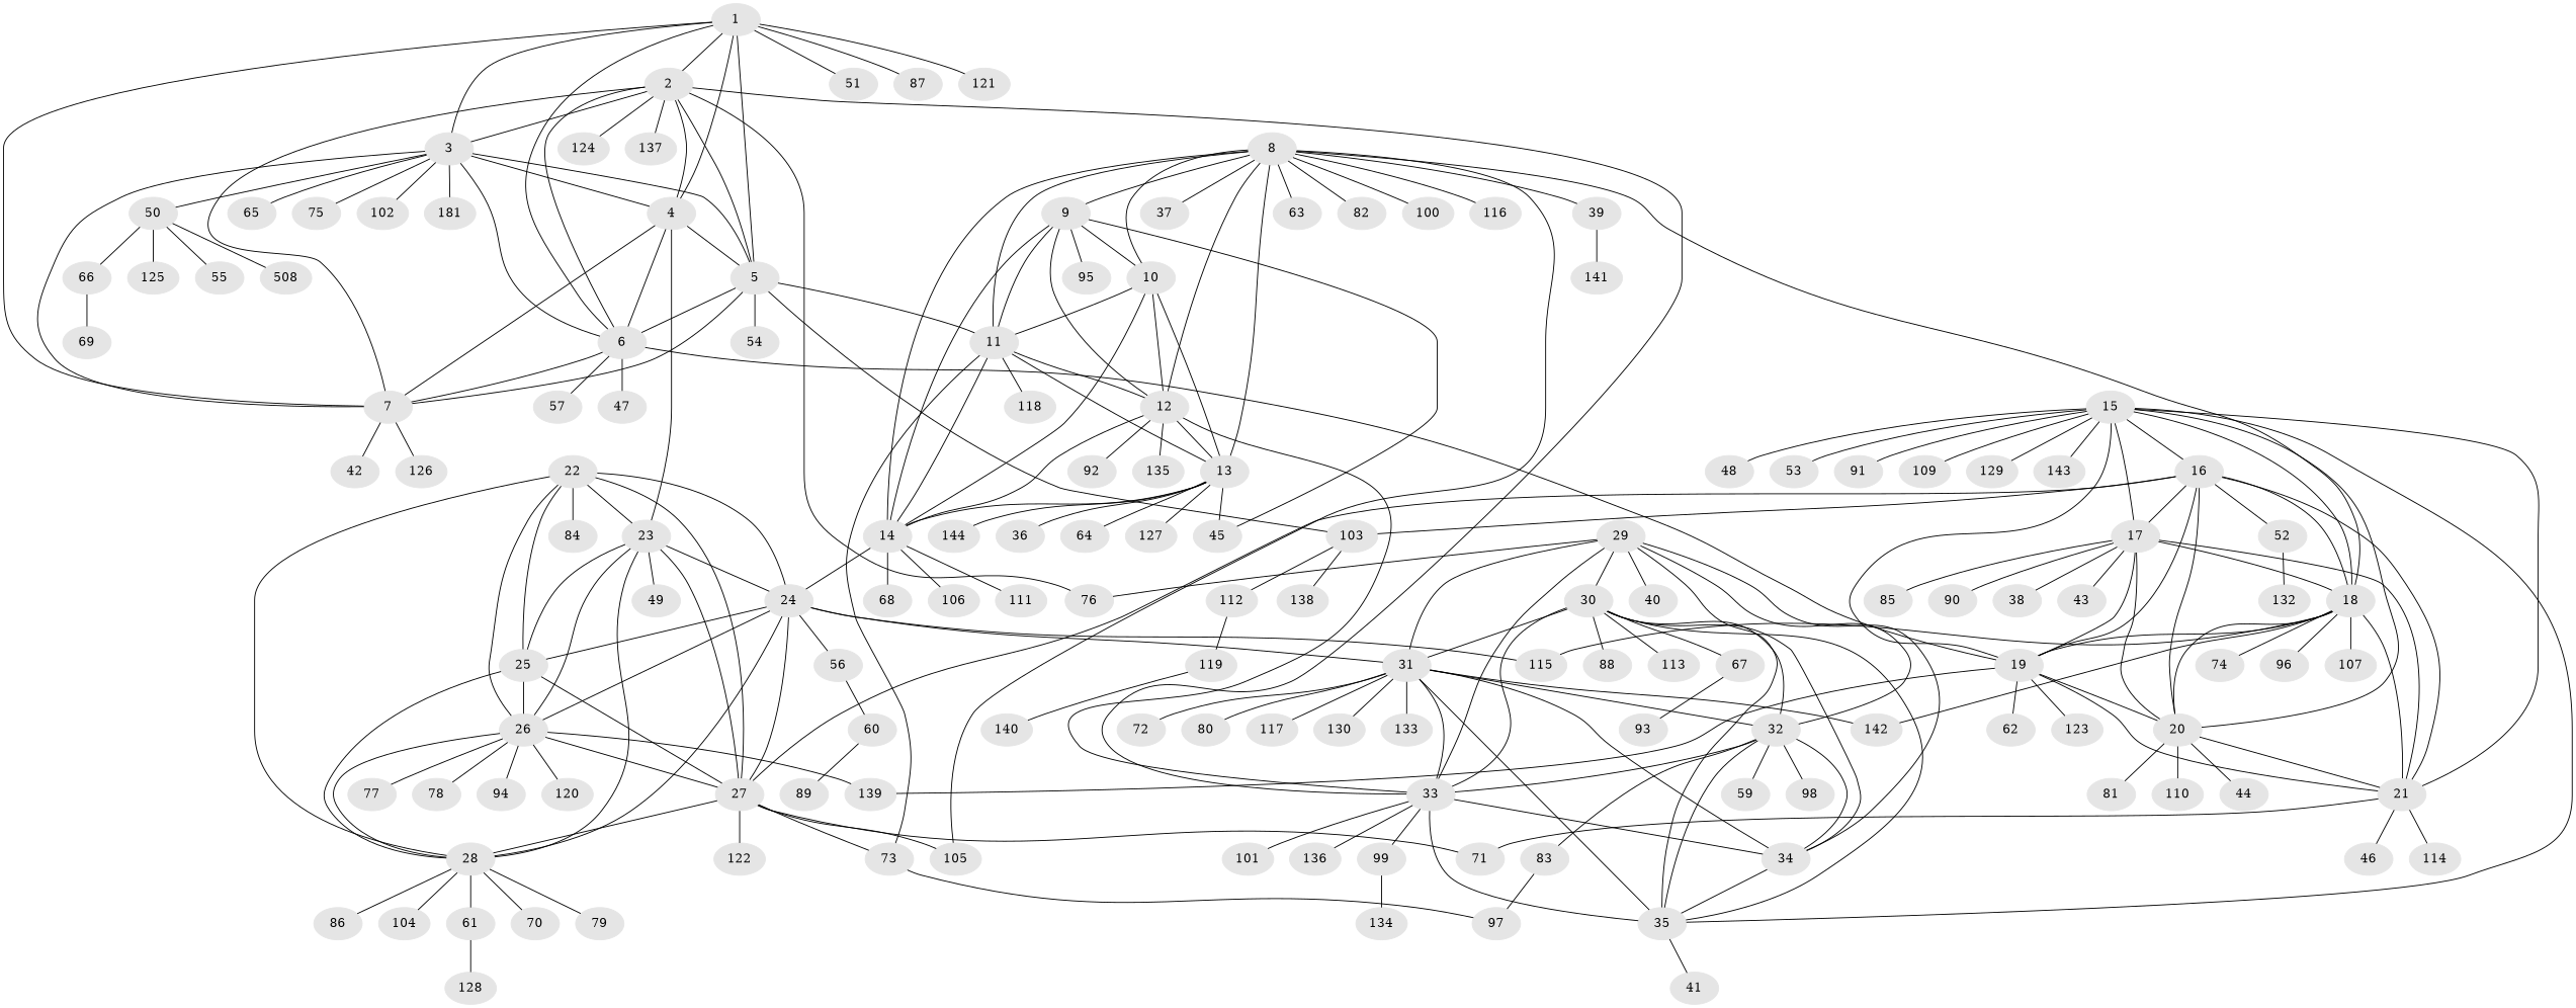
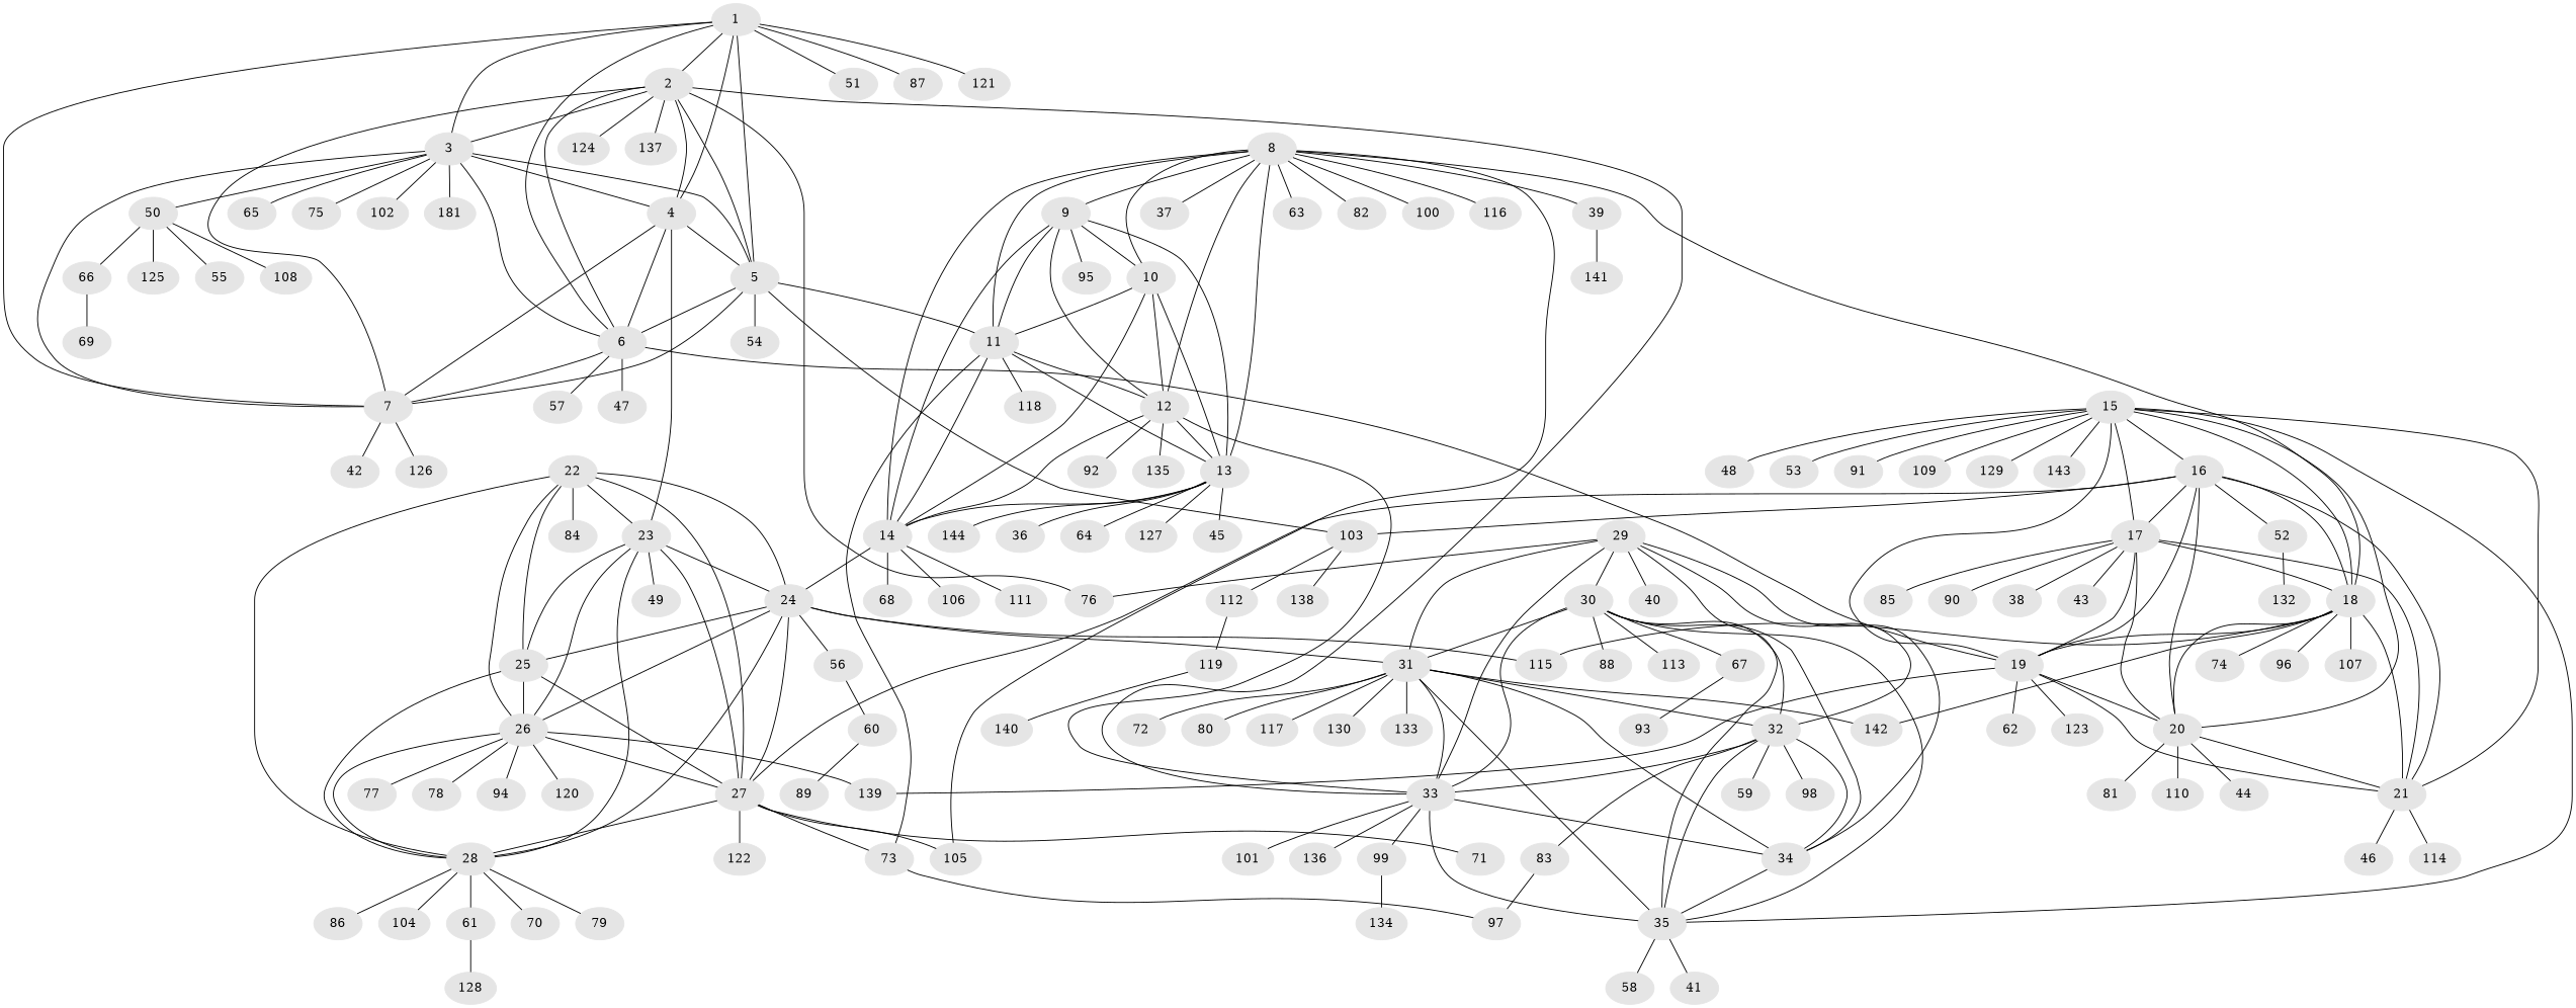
  graph {
    node [color=gray90 style=filled]
    1
    2
    3
    4
    5
    6
    7
    51
    87
    121
    33
    76
    124
    137
    50
    65
    75
    102
    n19 [label=181]
    23
    11
    54
    103
    19
    47
    57
    42
    126
    35
    34
    99
    101
    136
    55
    66
-   108 [label=508]
+   108
    125
    24
    27
    25
    26
    28
    49
    12
    13
    14
    73
    118
    112
    138
    20
    21
    62
    123
    139
    8
    9
    10
    18
    37
    39
    63
    82
    100
    105
    116
    95
    92
    135
    36
    45
    64
    127
    144
    68
    106
    111
    74
    96
    107
    115
    142
    141
    97
    31
    56
    15
    16
    17
    48
    53
    91
    109
    129
    143
    52
    38
    43
    85
    90
    44
    81
    110
    46
    71
    114
    41
+   58
    122
    132
    22
    84
    77
    78
    94
    120
    61
    70
    79
    86
    104
    32
    72
    80
    117
    130
    133
    60
    128
    29
    30
    40
    67
    88
    113
    59
    83
    98
    93
    134
    69
    89
    119
    140
    1 -- 2
    1 -- 3
    1 -- 4
    1 -- 5
    1 -- 6
    1 -- 7
    1 -- 51
    1 -- 87
    1 -- 121
    2 -- 3
    2 -- 4
    2 -- 5
    2 -- 6
    2 -- 7
    2 -- 33
    2 -- 76
    2 -- 124
    2 -- 137
    3 -- 4
    3 -- 5
    3 -- 6
    3 -- 7
    3 -- 50
    3 -- 65
    3 -- 75
    3 -- 102
    3 -- n19
    4 -- 5
    4 -- 6
    4 -- 7
    4 -- 23
    5 -- 6
    5 -- 7
    5 -- 11
    5 -- 54
    5 -- 103
    6 -- 7
    6 -- 19
    6 -- 47
    6 -- 57
    7 -- 42
    7 -- 126
    33 -- 35
    33 -- 34
    33 -- 99
    33 -- 101
    33 -- 136
    50 -- 55
    50 -- 66
    50 -- 108
    50 -- 125
    23 -- 24
    23 -- 27
    23 -- 25
    23 -- 26
    23 -- 28
    23 -- 49
    11 -- 12
    11 -- 13
    11 -- 14
    11 -- 73
    11 -- 118
    103 -- 112
    103 -- 138
    19 -- 20
    19 -- 21
    19 -- 62
    19 -- 123
    19 -- 139
    35 -- 41
+   35 -- 58
    34 -- 35
    99 -- 134
    66 -- 69
    24 -- 27
    24 -- 25
    24 -- 26
    24 -- 28
    24 -- 115
    24 -- 31
    24 -- 56
    27 -- 28
    27 -- 73
    27 -- 105
    27 -- 71
    27 -- 122
    25 -- 27
    25 -- 26
    25 -- 28
    26 -- 27
    26 -- 28
    26 -- 139
    26 -- 77
    26 -- 78
    26 -- 94
    26 -- 120
    28 -- 61
    28 -- 70
    28 -- 79
    28 -- 86
    28 -- 104
    12 -- 33
    12 -- 13
    12 -- 14
    12 -- 92
    12 -- 135
    13 -- 14
    13 -- 36
    13 -- 45
    13 -- 64
    13 -- 127
    13 -- 144
    14 -- 24
    14 -- 68
    14 -- 106
    14 -- 111
    73 -- 97
    112 -- 119
    20 -- 21
    20 -- 44
    20 -- 81
    20 -- 110
    21 -- 46
-   21 -- 71
    21 -- 114
    8 -- 11
    8 -- 12
    8 -- 13
    8 -- 14
    8 -- 9
    8 -- 10
    8 -- 18
    8 -- 37
    8 -- 39
    8 -- 63
    8 -- 82
    8 -- 100
    8 -- 105
    8 -- 116
    9 -- 11
    9 -- 12
-   9 -- 45
+   9 -- 13
    9 -- 14
    9 -- 10
    9 -- 95
    10 -- 11
    10 -- 12
    10 -- 13
    10 -- 14
    18 -- 19
    18 -- 20
    18 -- 21
    18 -- 74
    18 -- 96
    18 -- 107
    18 -- 115
    18 -- 142
    39 -- 141
    31 -- 33
    31 -- 35
    31 -- 34
    31 -- 142
    31 -- 32
    31 -- 72
    31 -- 80
    31 -- 117
    31 -- 130
    31 -- 133
    56 -- 60
    15 -- 19
    15 -- 35
    15 -- 20
    15 -- 21
    15 -- 18
    15 -- 16
    15 -- 17
    15 -- 48
    15 -- 53
    15 -- 91
    15 -- 109
    15 -- 129
    15 -- 143
    16 -- 103
    16 -- 19
    16 -- 27
    16 -- 20
    16 -- 21
    16 -- 18
    16 -- 17
    16 -- 52
    17 -- 19
    17 -- 20
    17 -- 21
    17 -- 18
    17 -- 38
    17 -- 43
    17 -- 85
    17 -- 90
    52 -- 132
    22 -- 23
    22 -- 24
    22 -- 27
    22 -- 25
    22 -- 26
    22 -- 28
    22 -- 84
    61 -- 128
    32 -- 33
    32 -- 35
    32 -- 34
    32 -- 59
    32 -- 83
    32 -- 98
    60 -- 89
    29 -- 33
    29 -- 76
    29 -- 35
    29 -- 34
    29 -- 31
    29 -- 32
    29 -- 30
    29 -- 40
    30 -- 33
    30 -- 35
    30 -- 34
    30 -- 31
    30 -- 32
    30 -- 67
    30 -- 88
    30 -- 113
    67 -- 93
    83 -- 97
    119 -- 140
  }
